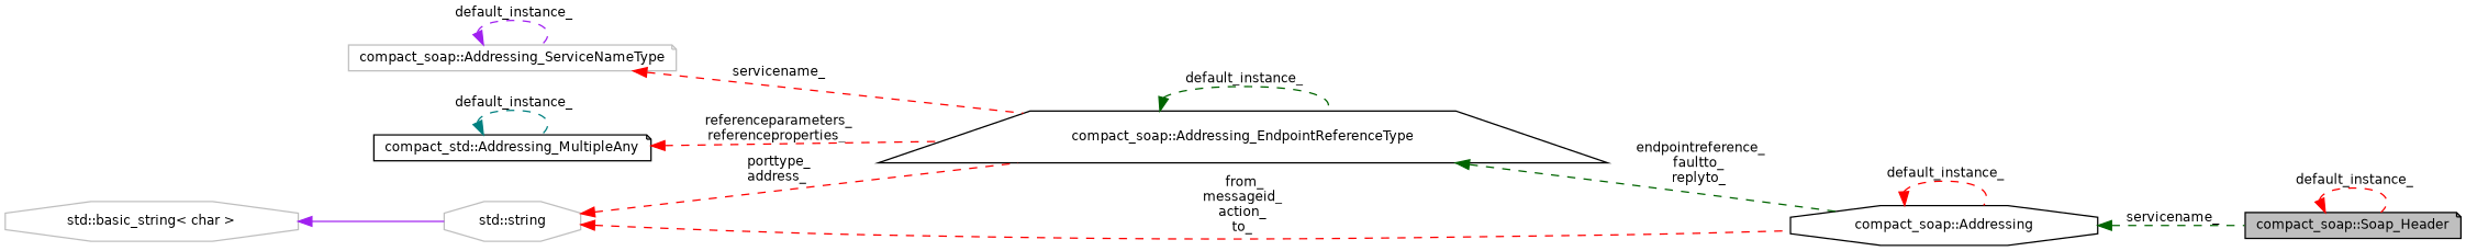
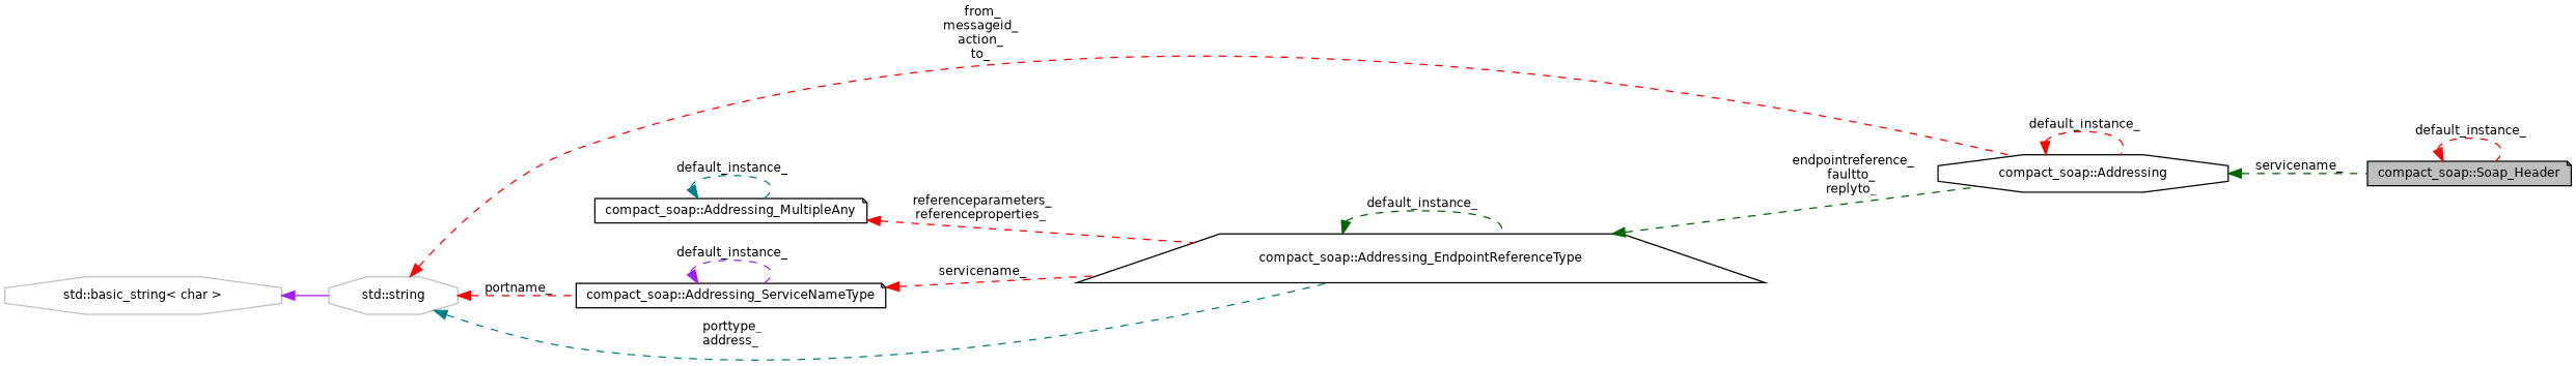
  digraph {
    fontname="DejaVu Sans"
    rankdir=LR
    node [color=black fillcolor=white fontname="DejaVu Sans" fontsize=10 shape=note style=filled]
    edge [color=red dir=back fontname="DejaVu Sans" fontsize=10 labelfontname=Helvetica labelfontsize=10 style=dashed]
    n1 [fillcolor=grey75 fontcolor=black height=0.2 label="compact_soap::Soap_Header" width=0.4]
    n2 [height=0.2 label="compact_soap::Addressing" shape=octagon width=0.4]
    n3 [color=grey75 height=0.2 label="std::string" shape=octagon width=0.4]
    n4 [height=0.2 label="compact_soap::Addressing_EndpointReferenceType" shape=trapezium width=0.4]
-   n5 [color=grey75 height=0.2 label="compact_soap::Addressing_ServiceNameType" width=0.4]
+   n5 [height=0.2 label="compact_soap::Addressing_ServiceNameType" width=0.4]
    n6 [color=grey75 height=0.2 label="std::basic_string\< char \>" shape=octagon width=0.4]
-   n7 [height=0.2 label="compact_std::Addressing_MultipleAny" width=0.4]
+   n7 [height=0.2 label="compact_soap::Addressing_MultipleAny" width=0.4]
    n1 -> n1 [label=" default_instance_"]
    n2 -> n1 [color=darkgreen label=" servicename_"]
    n2 -> n2 [label=" default_instance_"]
    n3 -> n2 [label=" from_\nmessageid_\naction_\nto_"]
-   n3 -> n4 [label=" porttype_\naddress_"]
+   n3 -> n4 [color=teal label=" porttype_\naddress_"]
+   n3 -> n5 [label=" portname_"]
    n4 -> n2 [color=darkgreen label=" endpointreference_\nfaultto_\nreplyto_"]
    n4 -> n4 [color=darkgreen label=" default_instance_"]
    n5 -> n4 [label=" servicename_"]
    n5 -> n5 [color=purple label=" default_instance_"]
    n6 -> n3 [color=purple style=solid]
    n7 -> n4 [label=" referenceparameters_\nreferenceproperties_"]
    n7 -> n7 [color=teal label=" default_instance_"]
  }
